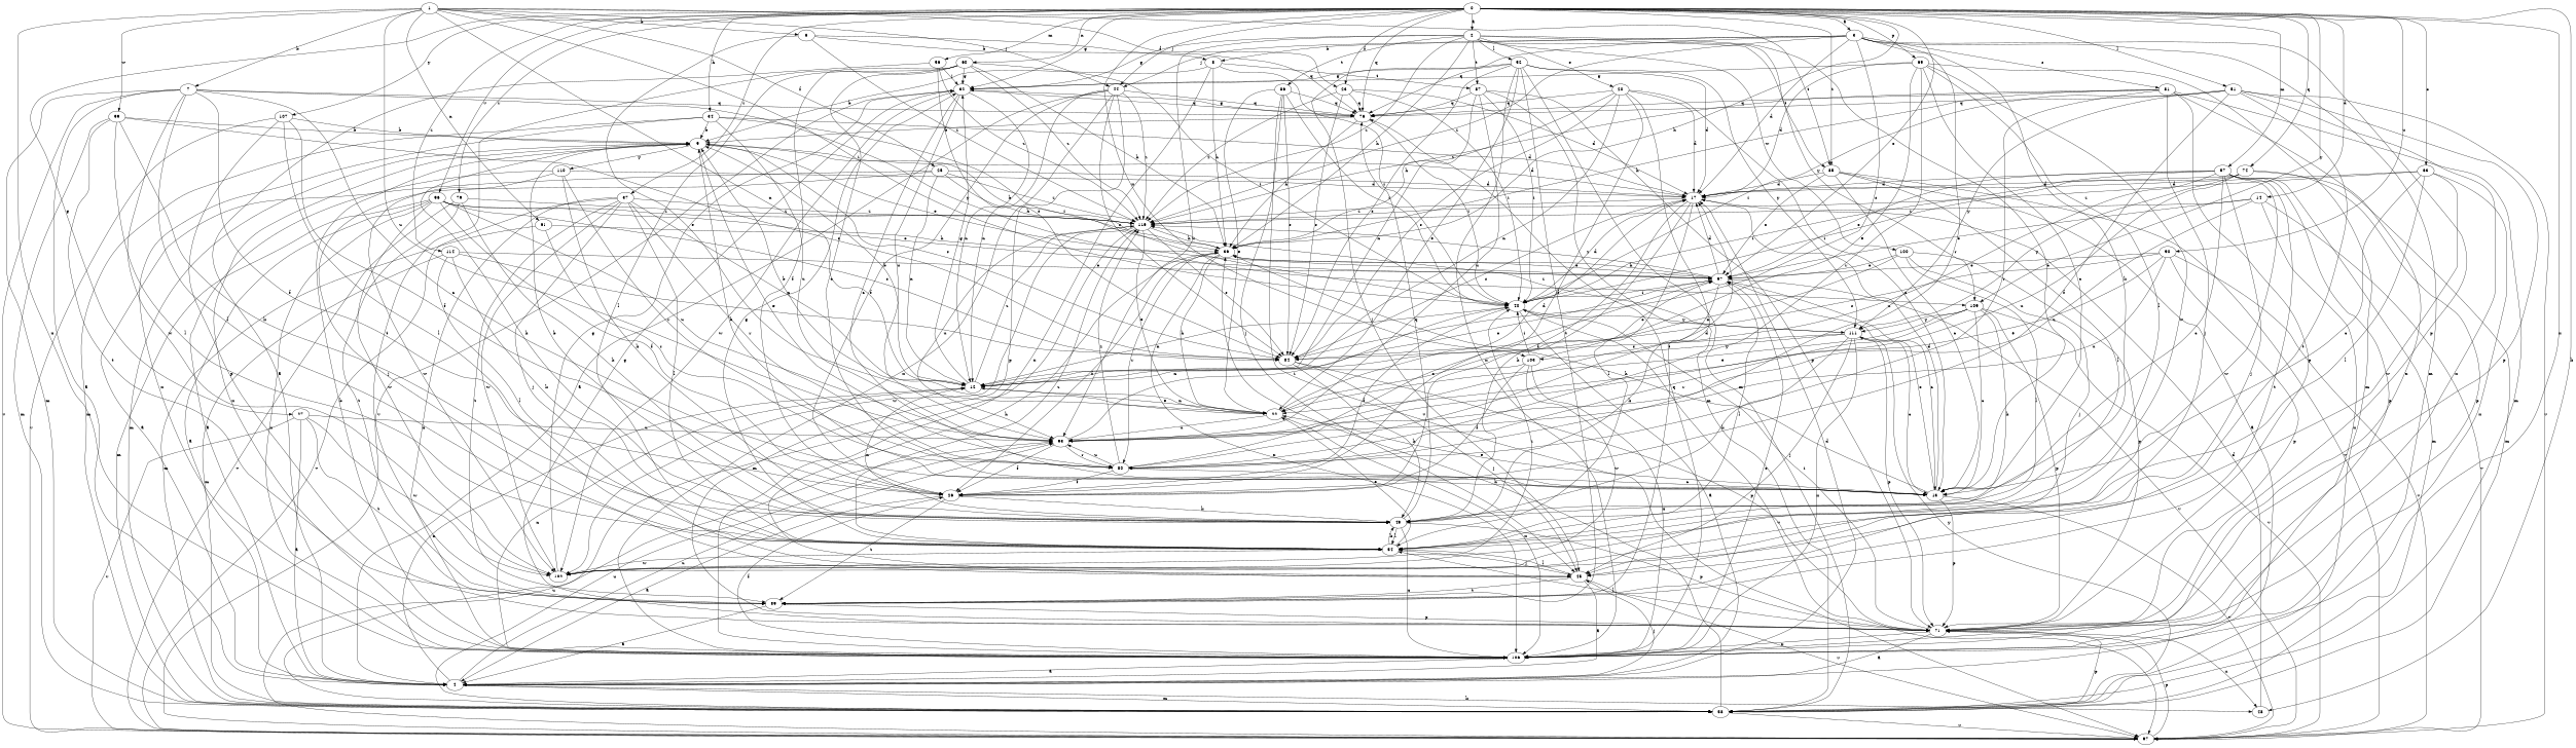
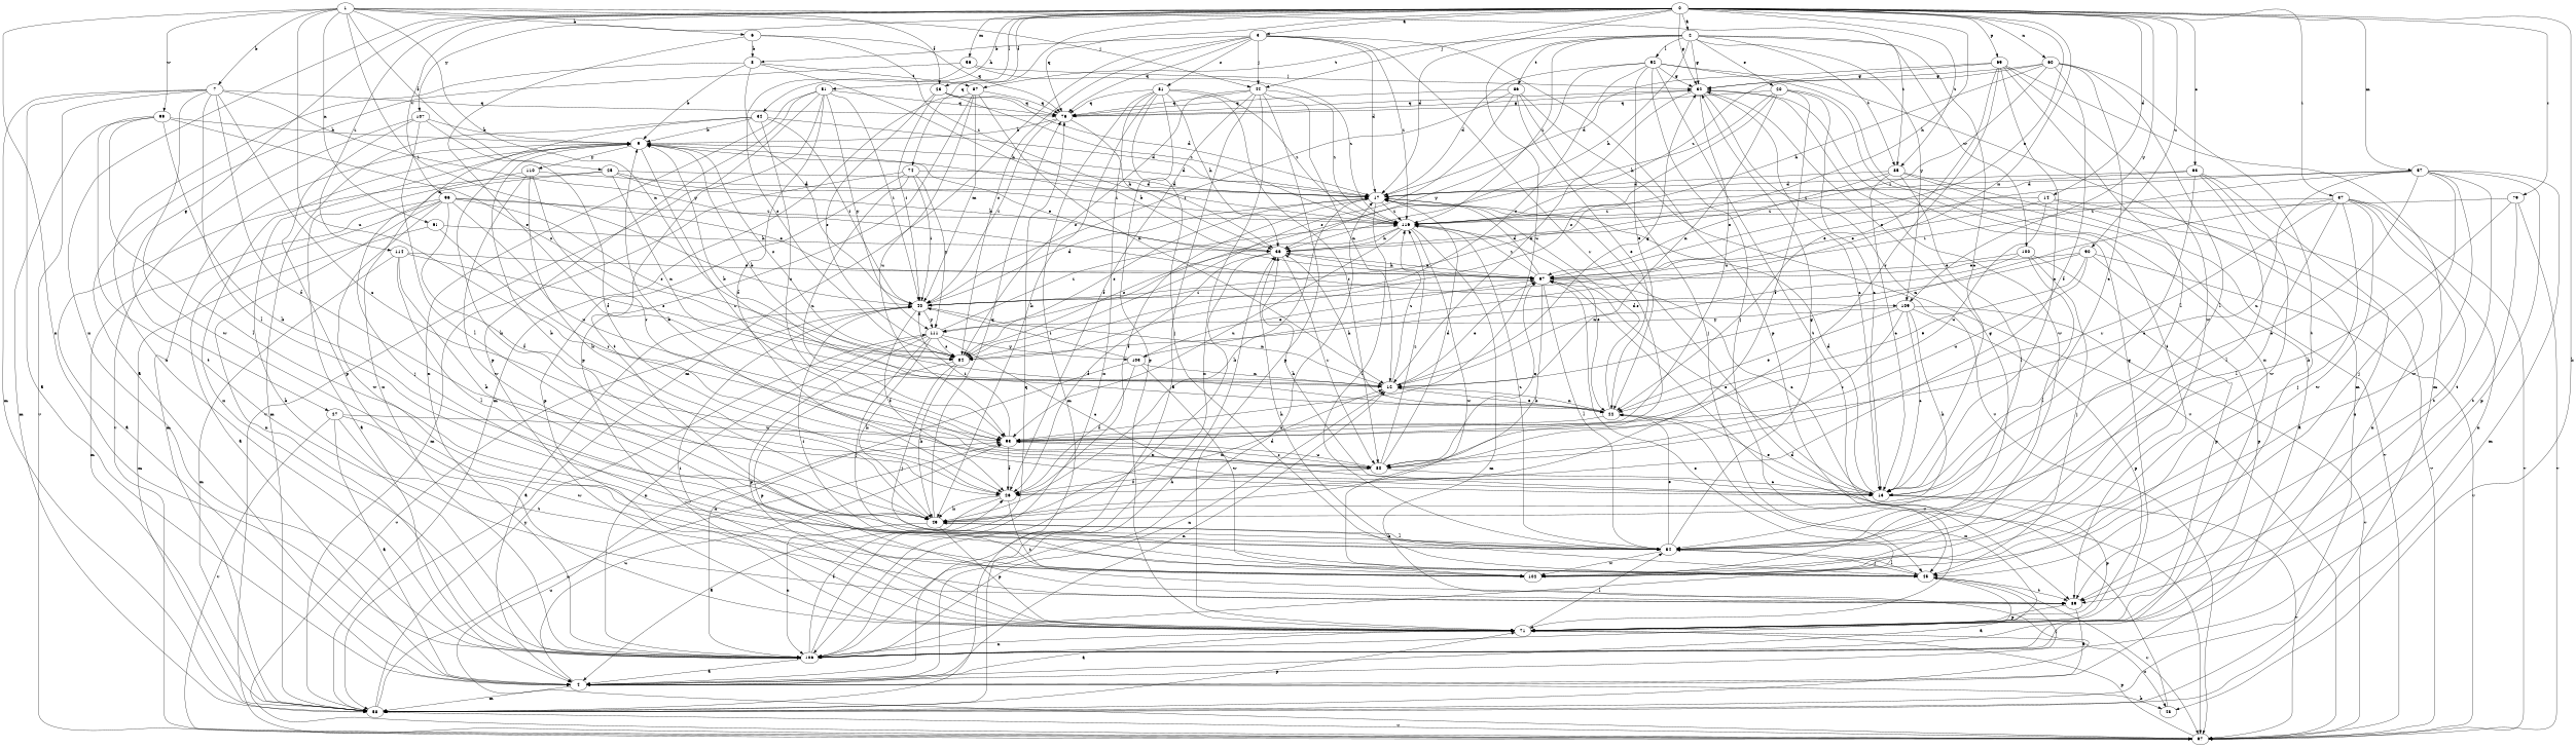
  strict digraph {
    0
    2
    3
    14
    17
    23
    27
    32
    34
    36
    37
    44
    48
    51
    56
    57
    60
    63
    67
    69
    74
    76
    79
    85
    90
    96
    103
    106
    107
    109
    114
    93
    13
    20
    52
    86
    87
    100
    116
    8
    58
    71
    80
    81
    84
    97
    26
    54
    49
    40
    4
    102
    89
    n54 [label=12]
    9
    45
    111
    22
    1
    6
    7
    25
    61
    99
    110
    0 -> 2 [label=a]
    0 -> 3 [label=a]
    0 -> 14 [label=d]
-   20 -> 17 [label=d]
+   0 -> 17 [label=d]
    0 -> 23 [label=f]
    0 -> 27 [label=g]
    0 -> 32 [label=g]
    0 -> 34 [label=h]
    0 -> 36 [label=h]
    0 -> 37 [label=i]
    0 -> 44 [label=j]
    0 -> 48 [label=k]
    0 -> 51 [label=l]
    0 -> 56 [label=m]
    0 -> 57 [label=m]
    0 -> 60 [label=n]
    0 -> 63 [label=o]
    0 -> 67 [label=o]
    0 -> 69 [label=p]
    0 -> 74 [label=q]
    0 -> 76 [label=q]
    0 -> 79 [label=r]
    0 -> 85 [label=t]
    0 -> 90 [label=u]
    0 -> 96 [label=v]
    0 -> 103 [label=x]
    0 -> 106 [label=x]
    0 -> 107 [label=y]
    0 -> 109 [label=y]
    0 -> 114 [label=z]
    2 -> 32 [label=g]
    2 -> 36 [label=h]
    2 -> 85 [label=t]
    2 -> 109 [label=y]
    2 -> 93 [label=u]
    2 -> 13 [label=c]
    2 -> 20 [label=e]
    2 -> 52 [label=l]
    2 -> 86 [label=t]
    2 -> 87 [label=t]
    2 -> 100 [label=w]
    2 -> 116 [label=z]
    3 -> 17 [label=d]
    3 -> 44 [label=j]
    3 -> 76 [label=q]
    3 -> 116 [label=z]
    3 -> 8 [label=b]
    3 -> 58 [label=m]
    3 -> 71 [label=p]
    3 -> 80 [label=r]
    3 -> 81 [label=s]
    3 -> 84 [label=s]
    14 -> 67 [label=o]
    14 -> 106 [label=x]
    14 -> 93 [label=u]
    14 -> 116 [label=z]
    14 -> 97 [label=v]
    17 -> 116 [label=z]
    17 -> 84 [label=s]
    17 -> 26 [label=f]
    17 -> 54 [label=l]
    17 -> 49 [label=k]
    23 -> 17 [label=d]
    23 -> 76 [label=q]
    23 -> 116 [label=z]
    23 -> 84 [label=s]
    23 -> 40 [label=i]
    27 -> 93 [label=u]
    27 -> 97 [label=v]
    27 -> 4 [label=a]
    27 -> 102 [label=w]
    27 -> 89 [label=t]
    32 -> 76 [label=q]
    32 -> 93 [label=u]
    32 -> 13 [label=c]
    32 -> 97 [label=v]
    32 -> 102 [label=w]
    32 -> n54 [label=n]
    34 -> 17 [label=d]
    34 -> 106 [label=x]
    34 -> 93 [label=u]
    34 -> 58 [label=m]
    34 -> 40 [label=i]
    34 -> 9 [label=b]
    36 -> 67 [label=o]
    36 -> 106 [label=x]
    36 -> 80 [label=r]
    36 -> 26 [label=f]
    36 -> 9 [label=b]
    37 -> 106 [label=x]
    37 -> 116 [label=z]
    37 -> 80 [label=r]
    37 -> 97 [label=v]
    37 -> 54 [label=l]
    37 -> 102 [label=w]
    37 -> 89 [label=t]
    37 -> n54 [label=n]
    37 -> 45 [label=j]
    44 -> 76 [label=q]
    44 -> 106 [label=x]
    44 -> 116 [label=z]
    44 -> 71 [label=p]
    44 -> 84 [label=s]
    44 -> 26 [label=f]
    44 -> 4 [label=a]
    44 -> n54 [label=n]
    48 -> 17 [label=d]
    51 -> 76 [label=q]
    51 -> 106 [label=x]
    51 -> 71 [label=p]
    51 -> 97 [label=v]
    51 -> 26 [label=f]
    51 -> 40 [label=i]
    51 -> 89 [label=t]
    51 -> 111 [label=y]
    56 -> 32 [label=j]
    56 -> 116 [label=z]
    56 -> 84 [label=s]
    56 -> 4 [label=a]
    57 -> 17 [label=d]
    57 -> 67 [label=o]
    57 -> 93 [label=u]
    57 -> 13 [label=c]
    57 -> 58 [label=m]
    57 -> 71 [label=p]
    57 -> 40 [label=i]
    57 -> 102 [label=w]
    57 -> 89 [label=t]
    57 -> 45 [label=j]
    60 -> 32 [label=g]
    60 -> 36 [label=h]
    60 -> 13 [label=c]
    60 -> 116 [label=z]
    60 -> 26 [label=f]
    60 -> 54 [label=l]
    60 -> 40 [label=i]
    60 -> 89 [label=t]
    63 -> 17 [label=d]
    63 -> 106 [label=x]
    63 -> 13 [label=c]
    63 -> 116 [label=z]
    63 -> 54 [label=l]
    63 -> 102 [label=w]
    67 -> 17 [label=d]
    67 -> 36 [label=h]
    67 -> 13 [label=c]
    67 -> 116 [label=z]
    67 -> 97 [label=v]
    67 -> 54 [label=l]
    67 -> 49 [label=k]
    67 -> 40 [label=i]
    69 -> 17 [label=d]
    69 -> 32 [label=g]
    69 -> 13 [label=c]
    69 -> 58 [label=m]
    69 -> 80 [label=r]
    69 -> 54 [label=l]
    69 -> 102 [label=w]
    69 -> 22 [label=e]
    74 -> 17 [label=d]
    74 -> 93 [label=u]
    74 -> 58 [label=m]
    74 -> 71 [label=p]
    74 -> 40 [label=i]
    74 -> 111 [label=y]
    76 -> 32 [label=g]
    76 -> 36 [label=h]
    76 -> 40 [label=i]
    76 -> 9 [label=b]
    79 -> 116 [label=z]
    79 -> 97 [label=v]
    79 -> 49 [label=k]
    79 -> 89 [label=t]
    85 -> 17 [label=d]
    85 -> 67 [label=o]
    85 -> 13 [label=c]
    85 -> 97 [label=v]
    85 -> 54 [label=l]
    85 -> 4 [label=a]
    90 -> 67 [label=o]
    90 -> 93 [label=u]
    90 -> 71 [label=p]
    90 -> 84 [label=s]
    90 -> 97 [label=v]
    90 -> 22 [label=e]
    96 -> 67 [label=o]
    96 -> 106 [label=x]
    96 -> 93 [label=u]
    96 -> 116 [label=z]
    96 -> 58 [label=m]
    96 -> 84 [label=s]
    96 -> 26 [label=f]
    96 -> 4 [label=a]
    96 -> 102 [label=w]
    103 -> 67 [label=o]
    103 -> 106 [label=x]
    103 -> 26 [label=f]
    103 -> 40 [label=i]
    103 -> 102 [label=w]
    103 -> n54 [label=n]
    106 -> 67 [label=o]
    106 -> 76 [label=q]
    106 -> 26 [label=f]
    106 -> 4 [label=a]
    106 -> n54 [label=n]
    106 -> 9 [label=b]
    107 -> 71 [label=p]
    107 -> 97 [label=v]
    107 -> 26 [label=f]
    107 -> 54 [label=l]
    107 -> 9 [label=b]
    109 -> 13 [label=c]
    109 -> 71 [label=p]
    109 -> 80 [label=r]
    109 -> 97 [label=v]
    109 -> 49 [label=k]
    109 -> 111 [label=y]
    109 -> 22 [label=e]
    114 -> 67 [label=o]
    114 -> 58 [label=m]
    114 -> 84 [label=s]
    114 -> 54 [label=l]
    114 -> 49 [label=k]
    93 -> 80 [label=r]
    93 -> 26 [label=f]
    93 -> 40 [label=i]
    13 -> 17 [label=d]
    13 -> 36 [label=h]
    13 -> 67 [label=o]
    13 -> 71 [label=p]
    13 -> 97 [label=v]
    13 -> 9 [label=b]
    13 -> 22 [label=e]
    20 -> 36 [label=h]
    20 -> 76 [label=q]
    20 -> 13 [label=c]
    20 -> 84 [label=s]
    20 -> 26 [label=f]
    20 -> 89 [label=t]
    20 -> n54 [label=n]
    52 -> 17 [label=d]
    52 -> 32 [label=g]
    52 -> 106 [label=x]
    52 -> 58 [label=m]
    52 -> 84 [label=s]
    52 -> 89 [label=t]
    52 -> 45 [label=j]
    52 -> 111 [label=y]
    52 -> 22 [label=e]
    86 -> 76 [label=q]
    86 -> 84 [label=s]
    86 -> 97 [label=v]
    86 -> 40 [label=i]
    86 -> 45 [label=j]
    86 -> 22 [label=e]
    87 -> 76 [label=q]
    87 -> 93 [label=u]
    87 -> 58 [label=m]
    87 -> 71 [label=p]
-   87 -> 40 [label=i]
+   87 -> 40 [label=m]
    87 -> n54 [label=n]
    100 -> 67 [label=o]
    100 -> 71 [label=p]
    100 -> 54 [label=l]
    100 -> n54 [label=n]
    100 -> 45 [label=j]
    116 -> 36 [label=h]
    116 -> 93 [label=u]
    116 -> 58 [label=m]
    116 -> 84 [label=s]
    116 -> 102 [label=w]
    116 -> 22 [label=e]
    8 -> 36 [label=h]
    8 -> 106 [label=x]
    8 -> 87 [label=t]
    8 -> 40 [label=i]
    8 -> 9 [label=b]
    58 -> 36 [label=h]
    58 -> 93 [label=u]
    58 -> 71 [label=p]
    58 -> 97 [label=v]
    58 -> 111 [label=y]
    71 -> 32 [label=g]
    71 -> 48 [label=u]
    71 -> 106 [label=x]
    71 -> 54 [label=l]
    71 -> 40 [label=i]
    71 -> 4 [label=a]
    80 -> 17 [label=d]
    80 -> 67 [label=o]
    80 -> 93 [label=u]
    80 -> 13 [label=c]
    80 -> 116 [label=z]
    80 -> 26 [label=f]
    81 -> 36 [label=h]
    81 -> 76 [label=q]
    81 -> 106 [label=x]
    81 -> 116 [label=z]
    81 -> 58 [label=m]
    81 -> 71 [label=p]
    81 -> 80 [label=r]
-   3 -> 49 [label=k]
+   81 -> 49 [label=k]
    81 -> 45 [label=j]
    84 -> 71 [label=p]
    84 -> 49 [label=k]
    84 -> 45 [label=j]
    97 -> 93 [label=u]
    97 -> 71 [label=p]
    26 -> 49 [label=k]
    26 -> 4 [label=a]
    26 -> 89 [label=t]
    54 -> 32 [label=g]
    54 -> 116 [label=z]
    54 -> 49 [label=k]
    54 -> 102 [label=w]
    54 -> 45 [label=j]
    54 -> 22 [label=e]
    49 -> 76 [label=q]
    49 -> 106 [label=x]
    49 -> 71 [label=p]
    49 -> 54 [label=l]
    49 -> n54 [label=n]
    49 -> 9 [label=b]
    40 -> 17 [label=d]
    40 -> 97 [label=v]
    40 -> 26 [label=f]
    40 -> 4 [label=a]
    40 -> n54 [label=n]
    40 -> 111 [label=y]
    4 -> 17 [label=d]
    4 -> 48 [label=k]
    4 -> 93 [label=u]
    4 -> 58 [label=m]
    4 -> n54 [label=n]
    4 -> 45 [label=j]
    102 -> 32 [label=g]
    102 -> 40 [label=i]
    89 -> 71 [label=p]
    89 -> 4 [label=a]
    n54 -> 32 [label=g]
    n54 -> 67 [label=o]
    n54 -> 116 [label=z]
    n54 -> 9 [label=b]
    n54 -> 22 [label=e]
    9 -> 17 [label=d]
    9 -> 67 [label=o]
    9 -> 106 [label=x]
    9 -> 58 [label=m]
    9 -> 80 [label=r]
    9 -> 84 [label=s]
    9 -> 49 [label=k]
    9 -> 110 [label=y]
    45 -> 36 [label=h]
    45 -> 97 [label=v]
    45 -> 54 [label=l]
    45 -> 4 [label=a]
    45 -> 89 [label=t]
    111 -> 103 [label=y]
    111 -> 106 [label=x]
    111 -> 13 [label=c]
    111 -> 116 [label=z]
    111 -> 71 [label=p]
    111 -> 84 [label=s]
    111 -> 49 [label=k]
    111 -> 45 [label=j]
    22 -> 17 [label=d]
-   36 -> 22 [label=h]
+   22 -> 36 [label=h]
    22 -> 106 [label=x]
    22 -> 93 [label=u]
    22 -> n54 [label=n]
    22 -> 9 [label=b]
    1 -> 23 [label=f]
    1 -> 44 [label=j]
    1 -> 85 [label=t]
    1 -> 106 [label=x]
    1 -> 93 [label=u]
    1 -> 40 [label=i]
    1 -> n54 [label=n]
    1 -> 6 [label=b]
    1 -> 7 [label=b]
    1 -> 25 [label=f]
    1 -> 61 [label=n]
    1 -> 99 [label=w]
    6 -> 76 [label=q]
    6 -> 116 [label=z]
    6 -> 8 [label=b]
    6 -> 22 [label=e]
    7 -> 76 [label=q]
    7 -> 109 [label=y]
    7 -> 13 [label=c]
    7 -> 58 [label=m]
    7 -> 97 [label=v]
    7 -> 26 [label=f]
    7 -> 54 [label=l]
    7 -> 4 [label=a]
    7 -> 102 [label=w]
    25 -> 17 [label=d]
    25 -> 36 [label=h]
    25 -> 116 [label=z]
    25 -> 4 [label=a]
    25 -> n54 [label=n]
    25 -> 45 [label=j]
    61 -> 36 [label=h]
    61 -> 58 [label=m]
    61 -> 80 [label=r]
    99 -> 58 [label=m]
    99 -> 84 [label=s]
    99 -> 54 [label=l]
    99 -> 49 [label=k]
    99 -> 89 [label=t]
    99 -> 9 [label=b]
    110 -> 17 [label=d]
    110 -> 80 [label=r]
    110 -> 49 [label=k]
    110 -> 4 [label=a]
    110 -> 102 [label=w]
  }
